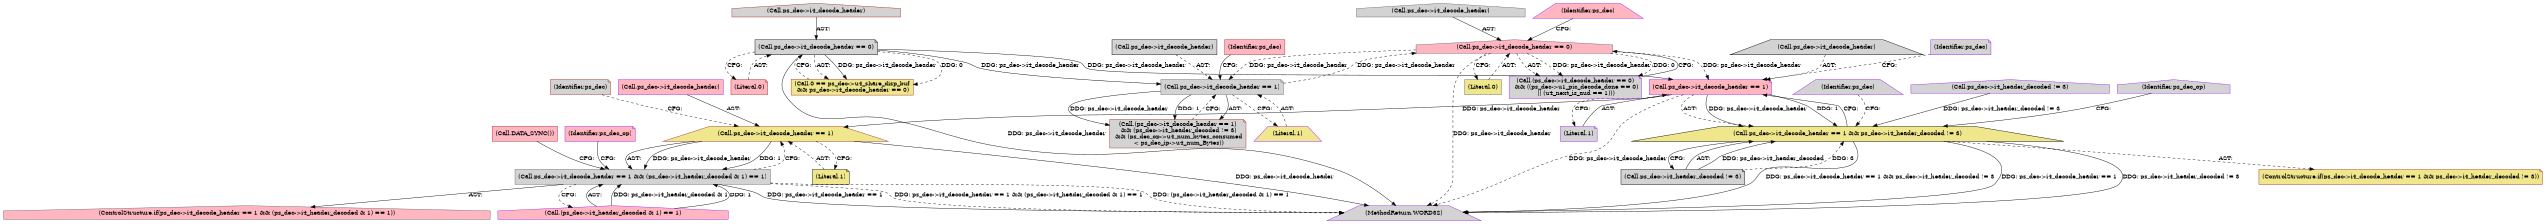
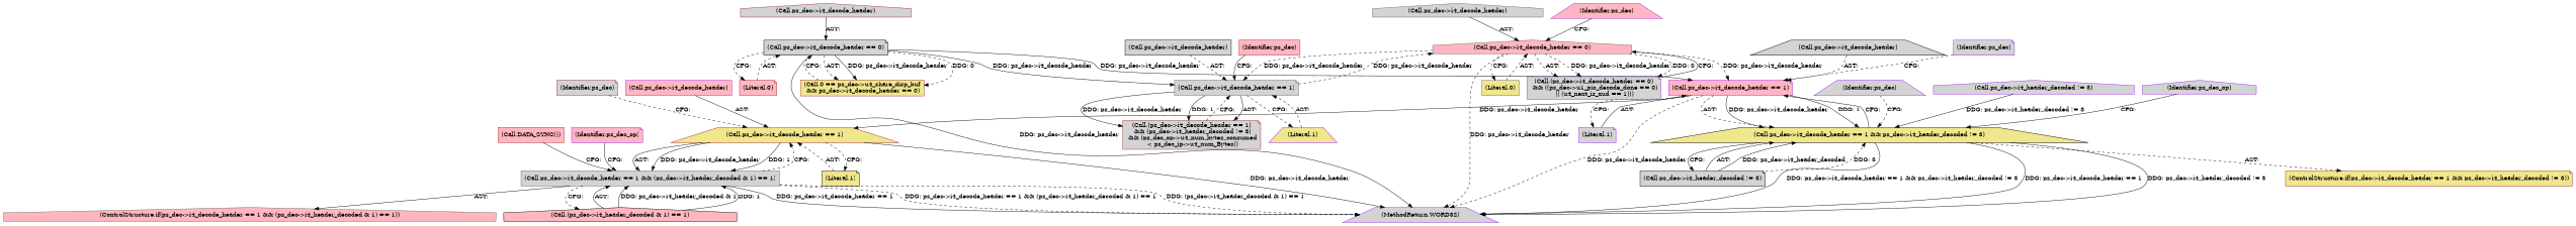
  digraph {
    node [style=filled fillcolor=lightgrey color=purple shape=note]
    edge [style=solid]
    n1 [label="(Call,ps_dec->i4_decode_header == 1)" fillcolor=lightpink]
    n2 [label="(Call,ps_dec->i4_decode_header == 1 && ps_dec->i4_header_decoded != 3)" fillcolor=khaki color=black shape=trapezium]
    n3 [label="(Call,ps_dec->i4_decode_header == 1)" fillcolor=khaki color=brown shape=trapezium]
    n4 [label="(Literal,1)"]
    n5 [label="(MethodReturn,WORD32)" shape=trapezium]
    n6 [label="(Call,ps_dec->i4_decode_header == 0)" fillcolor=lightpink color=gray40 shape=house]
    n7 [label="(Call,ps_dec->i4_decode_header == 1)" color=gray40]
    n8 [label="(Literal,0)" fillcolor=khaki color=gray40 shape=box]
    n9 [label="(Call,(ps_dec->i4_decode_header == 0)\n && ((ps_dec->u1_pic_decode_done == 0)\n || (u4_next_is_aud == 1)))"]
    n10 [label="(Call,(ps_dec->i4_decode_header == 1)\n && (ps_dec->i4_header_decoded != 3)\n && (ps_dec_op->u4_num_bytes_consumed\n < ps_dec_ip->u4_num_Bytes))" color=brown]
    n11 [label="(Literal,1)" fillcolor=khaki shape=trapezium]
    n12 [label="(Call,ps_dec->i4_decode_header == 0)" color=black]
    n13 [label="(Call,0 == ps_dec->u4_share_disp_buf\n && ps_dec->i4_decode_header == 0)" fillcolor=khaki color=brown shape=box]
    n14 [label="(Literal,0)" fillcolor=lightpink color=brown]
    n15 [label="(ControlStructure,if(ps_dec->i4_decode_header == 1 && ps_dec->i4_header_decoded != 3))" fillcolor=khaki color=brown]
    n16 [label="(Call,ps_dec->i4_header_decoded != 3)" color=black]
    n17 [label="(Call,ps_dec->i4_decode_header == 1 && (ps_dec->i4_header_decoded & 1) == 1)" color=gray40 shape=box]
    n18 [label="(Literal,1)" fillcolor=khaki color=black]
    n19 [label="(ControlStructure,if(ps_dec->i4_decode_header == 1 && (ps_dec->i4_header_decoded & 1) == 1))" fillcolor=lightpink color=gray40 shape=house]
-   n20 [label="(Call,(ps_dec->i4_header_decoded & 1) == 1)" fillcolor=lightpink shape=house]
+   n20 [label="(Call,(ps_dec->i4_header_decoded & 1) == 1)" fillcolor=lightpink color=black shape=house]
    n21 [label="(Identifier,ps_dec)" shape=trapezium]
    n22 [label="(Call,ps_dec->i4_decode_header)" color=gray40 shape=house]
    n23 [label="(Call,ps_dec->i4_decode_header)" color=black shape=trapezium]
    n24 [label="(Call,DATA_SYNC())" fillcolor=lightpink color=brown shape=box]
    n25 [label="(Identifier,ps_dec)" color=brown]
    n26 [label="(Identifier,ps_dec)" fillcolor=lightpink shape=trapezium]
    n27 [label="(Call,ps_dec->i4_decode_header)" color=black shape=box]
    n28 [label="(Call,ps_dec->i4_header_decoded != 3)" shape=house]
    n29 [label="(Identifier,ps_dec_op)" shape=house]
    n30 [label="(Identifier,ps_dec)"]
    n31 [label="(Call,ps_dec->i4_decode_header)" fillcolor=lightpink shape=box]
    n32 [label="(Identifier,ps_dec)" fillcolor=lightpink color=brown shape=box]
    n33 [label="(Identifier,ps_dec_op)" fillcolor=lightpink]
    n34 [label="(Call,ps_dec->i4_decode_header)" color=brown shape=house]
    n1 -> n2 [label="AST: " style=dashed]
    n1 -> n2 [label="DDG: ps_dec->i4_decode_header"]
    n1 -> n2 [label="DDG: 1"]
    n1 -> n3 [label="DDG: ps_dec->i4_decode_header"]
    n1 -> n4 [label="CFG: " style=dashed]
    n1 -> n5 [label="DDG: ps_dec->i4_decode_header" style=dashed]
    n2 -> n1 [label="CFG: "]
    n2 -> n5 [label="DDG: ps_dec->i4_decode_header == 1 && ps_dec->i4_header_decoded != 3"]
    n2 -> n5 [label="DDG: ps_dec->i4_decode_header == 1"]
    n2 -> n5 [label="DDG: ps_dec->i4_header_decoded != 3"]
    n2 -> n15 [label="AST: " style=dashed]
    n2 -> n16 [label="CFG: "]
    n3 -> n5 [label="DDG: ps_dec->i4_decode_header"]
    n3 -> n17 [label="AST: "]
    n3 -> n17 [label="DDG: ps_dec->i4_decode_header"]
    n3 -> n17 [label="DDG: 1"]
    n3 -> n18 [label="CFG: " style=dashed]
    n4 -> n1 [label="AST: "]
    n6 -> n1 [label="DDG: ps_dec->i4_decode_header" style=dashed]
    n6 -> n5 [label="DDG: ps_dec->i4_decode_header" style=dashed]
    n6 -> n7 [label="DDG: ps_dec->i4_decode_header" style=dashed]
    n6 -> n8 [label="CFG: " style=dashed]
    n6 -> n9 [label="AST: " style=dashed]
    n6 -> n9 [label="DDG: ps_dec->i4_decode_header" style=dashed]
    n6 -> n9 [label="DDG: 0" style=dashed]
    n7 -> n6 [label="DDG: ps_dec->i4_decode_header" style=dashed]
    n7 -> n10 [label="AST: "]
    n7 -> n10 [label="DDG: ps_dec->i4_decode_header"]
    n7 -> n10 [label="DDG: 1"]
    n7 -> n11 [label="CFG: " style=dashed]
    n8 -> n6 [label="AST: " style=dashed]
    n9 -> n6 [label="CFG: "]
    n10 -> n7 [label="CFG: " style=dashed]
    n11 -> n7 [label="AST: " style=dashed]
    n12 -> n1 [label="DDG: ps_dec->i4_decode_header"]
    n12 -> n5 [label="DDG: ps_dec->i4_decode_header"]
    n12 -> n7 [label="DDG: ps_dec->i4_decode_header"]
    n12 -> n13 [label="AST: " style=dashed]
    n12 -> n13 [label="DDG: ps_dec->i4_decode_header"]
    n12 -> n13 [label="DDG: 0" style=dashed]
    n12 -> n14 [label="CFG: " style=dashed]
    n13 -> n12 [label="CFG: " style=dashed]
    n14 -> n12 [label="AST: " style=dashed]
    n16 -> n2 [label="AST: "]
    n16 -> n2 [label="DDG: ps_dec->i4_header_decoded"]
    n16 -> n2 [label="DDG: 3" style=dashed]
    n17 -> n3 [label="CFG: " style=dashed]
    n17 -> n5 [label="DDG: ps_dec->i4_decode_header == 1 && (ps_dec->i4_header_decoded & 1) == 1" style=dashed]
    n17 -> n5 [label="DDG: (ps_dec->i4_header_decoded & 1) == 1" style=dashed]
    n17 -> n5 [label="DDG: ps_dec->i4_decode_header == 1"]
    n17 -> n19 [label="AST: "]
    n17 -> n20 [label="CFG: " style=dashed]
    n18 -> n3 [label="AST: " style=dashed]
    n20 -> n17 [label="AST: "]
    n20 -> n17 [label="DDG: ps_dec->i4_header_decoded & 1"]
    n20 -> n17 [label="DDG: 1"]
    n21 -> n2 [label="CFG: " style=dashed]
    n22 -> n6 [label="AST: "]
    n23 -> n1 [label="AST: " style=dashed]
    n24 -> n17 [label="CFG: "]
    n25 -> n3 [label="CFG: " style=dashed]
    n26 -> n6 [label="CFG: "]
    n27 -> n7 [label="AST: " style=dashed]
    n28 -> n2 [label="DDG: ps_dec->i4_header_decoded != 3"]
    n29 -> n2 [label="CFG: "]
    n30 -> n1 [label="CFG: " style=dashed]
    n31 -> n3 [label="AST: "]
    n32 -> n7 [label="CFG: "]
    n33 -> n17 [label="CFG: "]
    n34 -> n12 [label="AST: "]
  }
